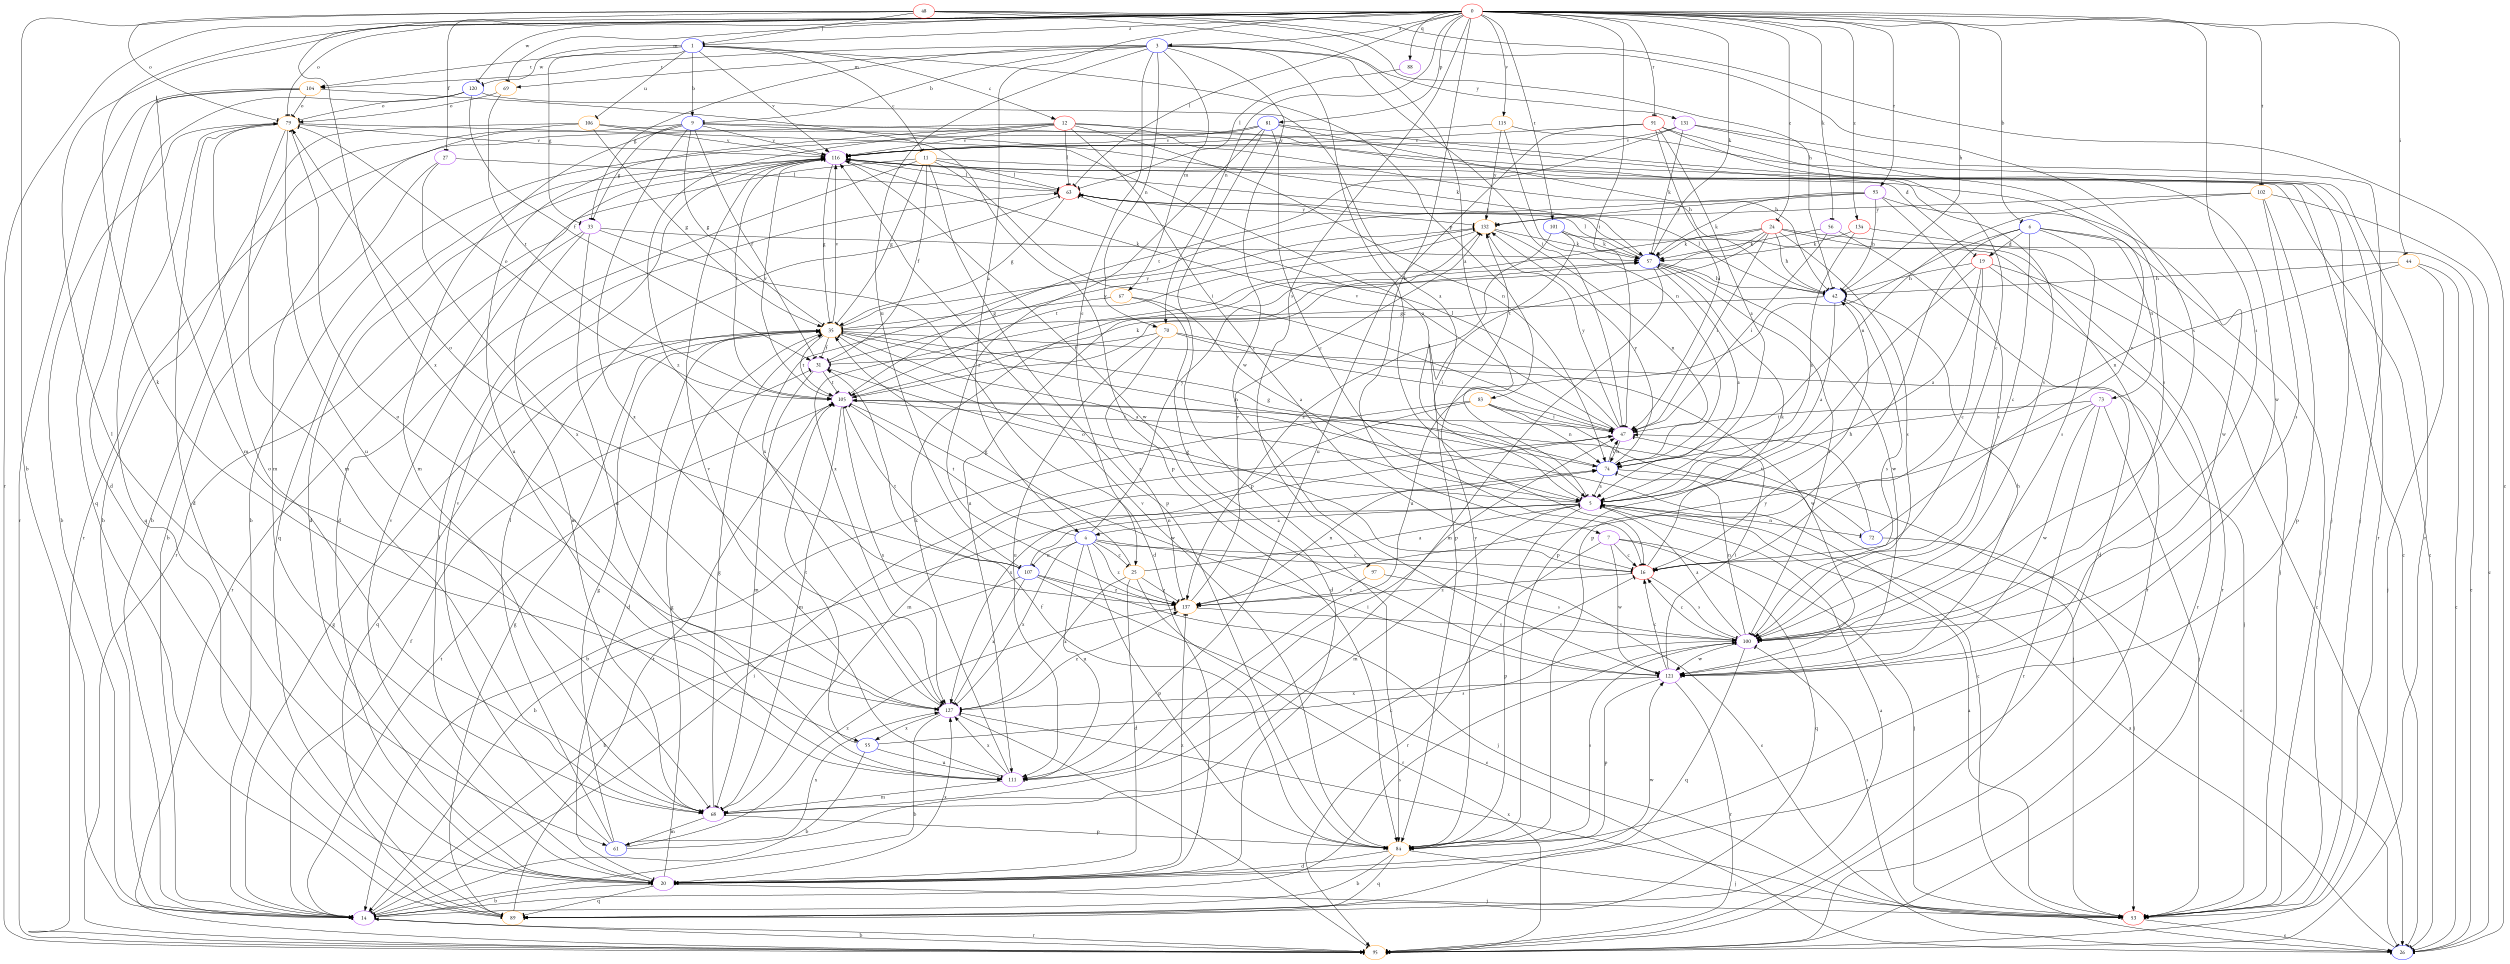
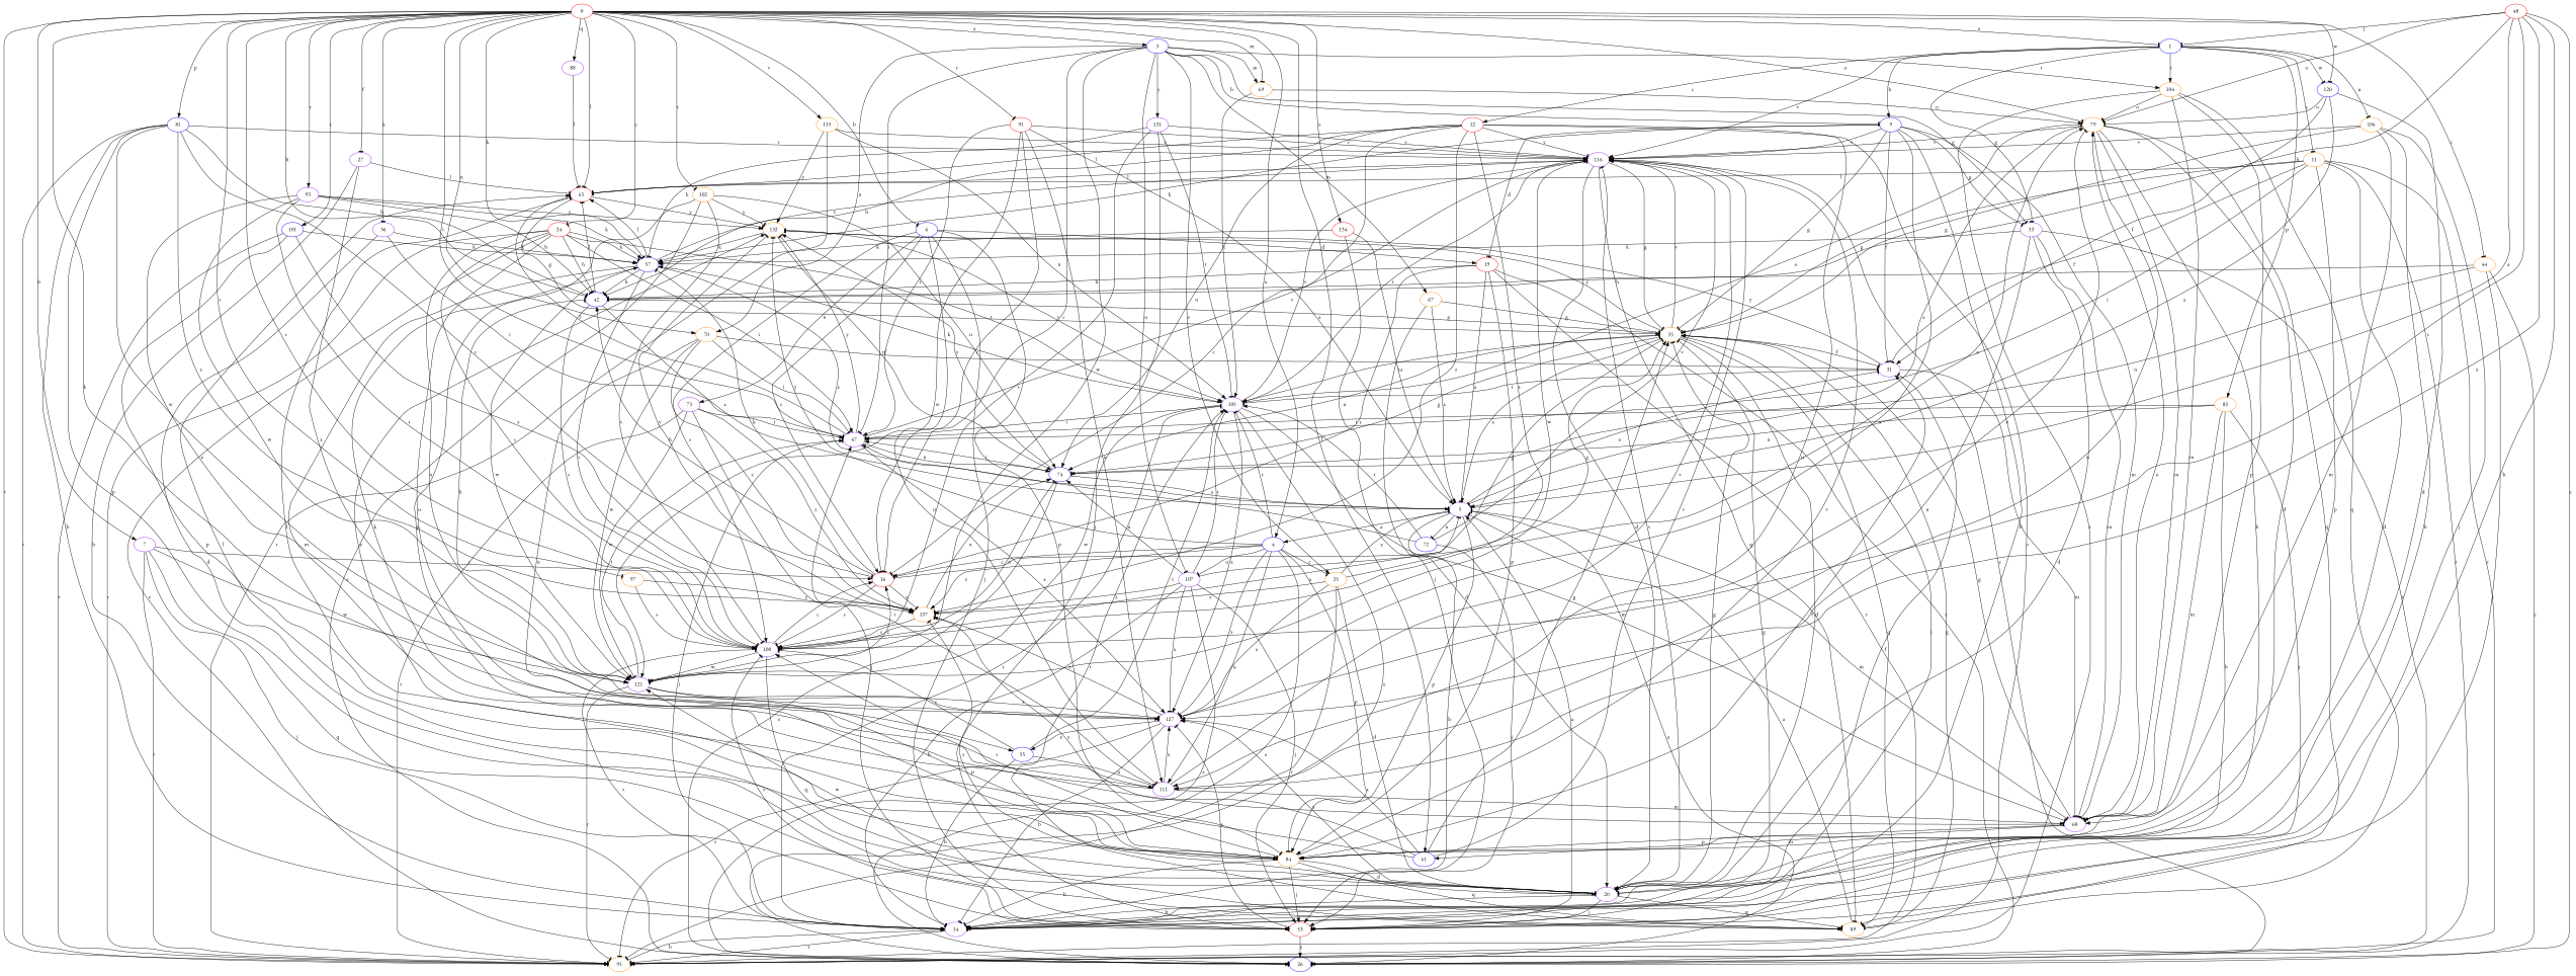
  strict digraph {
    fontname="EB Garamond"
    node [color=purple fontname="EB Garamond"]
    edge [arrowhead=tee fontname="EB Garamond"]
    0 [color=red]
    1 [color=blue]
    3 [color=blue]
    4 [color=blue]
    6 [color=blue]
    7
    24 [color=red]
    27
    42 [color=blue]
    44 [color=darkorange]
    47
    55 [color=blue]
    56
    57 [color=blue]
    61 [color=blue]
    63 [color=red]
    n17 [color=darkorange label=69]
    70 [color=darkorange]
    79 [color=darkorange]
    81 [color=blue]
    88
    91 [color=red]
    93
    95 [color=darkorange]
    97 [color=darkorange]
    100
    101 [color=blue]
    102 [color=darkorange]
    115 [color=darkorange]
    120 [color=blue]
    134 [color=red]
    9 [color=blue]
    11 [color=darkorange]
    12 [color=red]
    33
    83 [color=darkorange]
    104 [color=darkorange]
    106 [color=darkorange]
    116
    16 [color=red]
    25 [color=darkorange]
    67 [color=darkorange]
-   107 [color=blue]
+   107
    121
    131
    26 [color=blue]
    84 [color=darkorange]
    105
    111
    127
    132 [color=darkorange]
    137 [color=darkorange]
    19 [color=red]
    53 [color=red]
    73
    89 [color=darkorange]
    n57 [label=14]
    5
    35 [color=darkorange]
    74 [color=blue]
    20
    68
    31
    48 [color=red]
    72 [color=blue]
    0 -> 1 [label=a]
    0 -> 3 [arrowhead=normal label=a]
    0 -> 4 [arrowhead=normal label=a]
    0 -> 6 [label=b]
    0 -> 7 [arrowhead=normal label=b]
    0 -> 24 [label=e]
    0 -> 27 [label=f]
    0 -> 42 [label=h]
    0 -> 44 [label=i]
    0 -> 47 [label=i]
    0 -> 55 [arrowhead=normal label=k]
    0 -> 56 [label=k]
    0 -> 57 [label=k]
    0 -> 61 [arrowhead=normal label=l]
    0 -> 63 [label=l]
    0 -> n17 [label=m]
    0 -> 70 [arrowhead=normal label=n]
    0 -> 79 [label=o]
    0 -> 81 [arrowhead=normal label=p]
    0 -> 88 [arrowhead=normal label=q]
    0 -> 91 [label=r]
    0 -> 93 [arrowhead=normal label=r]
    0 -> 95 [label=r]
    0 -> 97 [label=s]
    0 -> 100 [label=s]
    0 -> 101 [arrowhead=normal label=t]
    0 -> 102 [label=t]
    0 -> 115 [arrowhead=normal label=v]
    0 -> 120 [label=w]
    0 -> 134 [arrowhead=normal label=z]
    1 -> 120 [label=w]
    1 -> 9 [arrowhead=normal label=b]
    1 -> 11 [label=c]
    1 -> 12 [arrowhead=normal label=c]
    1 -> 33 [label=g]
    1 -> 83 [arrowhead=normal label=p]
    1 -> 104 [arrowhead=normal label=t]
    1 -> 106 [label=u]
    1 -> 116 [arrowhead=normal label=v]
    3 -> 47 [label=i]
    3 -> n17 [arrowhead=normal label=m]
    3 -> 70 [arrowhead=normal label=n]
    3 -> 9 [label=b]
    3 -> 33 [label=g]
    3 -> 104 [arrowhead=normal label=t]
    3 -> 16 [label=c]
    3 -> 25 [arrowhead=normal label=e]
    3 -> 67 [arrowhead=normal label=m]
    3 -> 107 [label=u]
    3 -> 121 [label=w]
    3 -> 131 [arrowhead=normal label=y]
    4 -> 16 [label=c]
    4 -> 25 [label=e]
    4 -> 107 [label=u]
    4 -> 26 [label=e]
    4 -> 84 [label=p]
    4 -> 105 [label=t]
    4 -> 111 [arrowhead=normal label=u]
    4 -> 127 [label=x]
    4 -> 132 [label=y]
    4 -> 137 [arrowhead=normal label=z]
    6 -> 100 [arrowhead=normal label=s]
    6 -> 16 [arrowhead=normal label=c]
    6 -> 84 [label=p]
    6 -> 111 [label=u]
    6 -> 19 [arrowhead=normal label=d]
    6 -> 53 [label=j]
    6 -> 73 [arrowhead=normal label=n]
    7 -> 95 [arrowhead=normal label=r]
    7 -> 16 [arrowhead=normal label=c]
    7 -> 121 [arrowhead=normal label=w]
    7 -> 53 [arrowhead=normal label=j]
    7 -> 89 [arrowhead=normal label=q]
    24 -> 42 [label=h]
    24 -> 47 [arrowhead=normal label=i]
    24 -> 57 [label=k]
    24 -> 95 [arrowhead=normal label=r]
    24 -> 100 [arrowhead=normal label=s]
    24 -> 26 [label=e]
    24 -> 105 [arrowhead=normal label=t]
    24 -> 111 [arrowhead=normal label=u]
    24 -> 127 [arrowhead=normal label=x]
    27 -> 63 [label=l]
    27 -> 127 [label=x]
    27 -> n57 [arrowhead=normal label=b]
    42 -> 63 [label=l]
    42 -> 100 [label=s]
    42 -> 5 [label=a]
    42 -> 35 [label=g]
    44 -> 42 [label=h]
    44 -> 26 [label=e]
    44 -> 53 [arrowhead=normal label=j]
    44 -> 74 [label=n]
    47 -> 63 [label=l]
    47 -> 116 [arrowhead=normal label=v]
    47 -> 127 [arrowhead=normal label=x]
    47 -> 132 [label=y]
    47 -> 74 [arrowhead=normal label=n]
    55 -> 100 [label=s]
    55 -> 105 [label=t]
    55 -> 111 [label=u]
    55 -> n57 [label=b]
    56 -> 47 [label=i]
    56 -> 57 [arrowhead=normal label=k]
    56 -> 20 [label=d]
    57 -> 42 [label=h]
    57 -> 63 [arrowhead=normal label=l]
    57 -> 100 [label=s]
    57 -> 116 [label=v]
    57 -> 121 [arrowhead=normal label=w]
    57 -> 5 [arrowhead=normal label=a]
    57 -> 68 [label=m]
    61 -> 63 [label=l]
    61 -> 116 [arrowhead=normal label=v]
-   61 -> 16 [label=c]
    61 -> 127 [arrowhead=normal label=x]
    61 -> 137 [label=z]
    61 -> 35 [arrowhead=normal label=g]
    63 -> 132 [label=y]
    63 -> 35 [arrowhead=normal label=g]
    n17 -> 79 [arrowhead=normal label=o]
    n17 -> 105 [arrowhead=normal label=t]
    70 -> 47 [label=i]
    70 -> 121 [arrowhead=normal label=w]
    70 -> 111 [arrowhead=normal label=u]
    70 -> 137 [label=z]
    70 -> 31 [label=f]
    79 -> 116 [arrowhead=normal label=v]
    79 -> 111 [arrowhead=normal label=u]
    79 -> 89 [label=q]
    79 -> n57 [label=b]
    79 -> 5 [label=a]
    79 -> 20 [arrowhead=normal label=d]
    79 -> 68 [arrowhead=normal label=m]
    81 -> 42 [label=h]
    81 -> 95 [arrowhead=normal label=r]
    81 -> 116 [label=v]
    81 -> 16 [label=c]
+   81 -> 121 [arrowhead=normal label=w]
    81 -> 84 [arrowhead=normal label=p]
    81 -> 137 [arrowhead=normal label=z]
    81 -> n57 [arrowhead=normal label=b]
    88 -> 63 [label=l]
    91 -> 47 [arrowhead=normal label=i]
    91 -> 116 [arrowhead=normal label=v]
    91 -> 16 [label=c]
    91 -> 121 [arrowhead=normal label=w]
    91 -> 111 [arrowhead=normal label=u]
    91 -> 5 [arrowhead=normal label=a]
    93 -> 42 [label=h]
    93 -> 57 [arrowhead=normal label=k]
    93 -> 100 [label=s]
    93 -> 121 [arrowhead=normal label=w]
    93 -> 127 [label=x]
    93 -> 132 [arrowhead=normal label=y]
    95 -> n57 [arrowhead=normal label=b]
    97 -> 100 [arrowhead=normal label=s]
    97 -> 137 [arrowhead=normal label=z]
    100 -> 16 [arrowhead=normal label=c]
    100 -> 121 [arrowhead=normal label=w]
    100 -> 89 [label=q]
    100 -> 5 [label=a]
    100 -> 74 [label=n]
    101 -> 57 [arrowhead=normal label=k]
    101 -> 95 [label=r]
    101 -> 84 [arrowhead=normal label=p]
    101 -> 137 [arrowhead=normal label=z]
    102 -> 100 [label=s]
    102 -> 26 [label=e]
    102 -> 84 [arrowhead=normal label=p]
    102 -> 132 [label=y]
    102 -> 74 [arrowhead=normal label=n]
    115 -> 95 [label=r]
    115 -> 116 [arrowhead=normal label=v]
    115 -> 132 [arrowhead=normal label=y]
-   115 -> 74 [arrowhead=normal label=n]
+   115 -> 105 [arrowhead=normal label=n]
    120 -> 79 [label=o]
    120 -> 5 [arrowhead=normal label=a]
    120 -> 20 [label=d]
    120 -> 31 [arrowhead=normal label=f]
    134 -> 57 [arrowhead=normal label=k]
    134 -> 53 [arrowhead=normal label=j]
    134 -> 5 [label=a]
    9 -> 57 [arrowhead=normal label=k]
    9 -> 33 [label=g]
    9 -> 116 [arrowhead=normal label=v]
    9 -> 127 [label=x]
    9 -> 19 [label=d]
    9 -> n57 [label=b]
    9 -> 35 [label=g]
    9 -> 68 [label=m]
    9 -> 31 [label=f]
    11 -> 47 [arrowhead=normal label=i]
    11 -> 63 [label=l]
    11 -> 95 [arrowhead=normal label=r]
    11 -> 26 [label=e]
    11 -> 84 [arrowhead=normal label=p]
    11 -> 35 [label=g]
    11 -> 20 [label=d]
    11 -> 31 [label=f]
    12 -> 42 [label=h]
    12 -> 63 [label=l]
    12 -> 95 [label=r]
    12 -> 100 [arrowhead=normal label=s]
    12 -> 116 [label=v]
    12 -> 16 [label=c]
    12 -> 111 [arrowhead=normal label=u]
    12 -> 137 [label=z]
    12 -> 74 [arrowhead=normal label=n]
    33 -> 57 [arrowhead=normal label=k]
    33 -> 95 [label=r]
    33 -> 111 [arrowhead=normal label=u]
    33 -> 20 [arrowhead=normal label=d]
    33 -> 68 [label=m]
    83 -> 47 [arrowhead=normal label=i]
    83 -> 53 [arrowhead=normal label=j]
    83 -> n57 [arrowhead=normal label=b]
    83 -> 74 [arrowhead=normal label=n]
    83 -> 68 [label=m]
    104 -> 79 [label=o]
    104 -> 95 [arrowhead=normal label=r]
    104 -> 84 [arrowhead=normal label=p]
    104 -> 89 [label=q]
    104 -> 68 [label=m]
    106 -> 116 [label=v]
    106 -> 53 [label=j]
    106 -> n57 [label=b]
    106 -> 35 [arrowhead=normal label=g]
    106 -> 68 [arrowhead=normal label=m]
    116 -> 63 [label=l]
    116 -> 121 [label=w]
    116 -> 26 [label=e]
    116 -> 105 [arrowhead=normal label=t]
    116 -> 89 [label=q]
    116 -> 35 [label=g]
    116 -> 20 [label=d]
    16 -> 42 [arrowhead=normal label=h]
    16 -> 57 [label=k]
    16 -> 100 [label=s]
    16 -> 137 [label=z]
    16 -> 35 [label=g]
    25 -> 95 [label=r]
    25 -> 127 [label=x]
    25 -> 137 [label=z]
    25 -> 5 [label=a]
    25 -> 35 [arrowhead=normal label=g]
    25 -> 20 [label=d]
    67 -> 5 [arrowhead=normal label=a]
    67 -> 35 [label=g]
    67 -> 20 [arrowhead=normal label=d]
    107 -> 79 [arrowhead=normal label=o]
    107 -> 26 [label=e]
    107 -> 105 [label=t]
    107 -> 127 [label=x]
    107 -> 137 [arrowhead=normal label=z]
    107 -> 53 [arrowhead=normal label=j]
    107 -> n57 [label=b]
    107 -> 74 [arrowhead=normal label=n]
    121 -> 42 [label=h]
    121 -> 47 [label=i]
    121 -> 95 [label=r]
    121 -> 16 [arrowhead=normal label=c]
    121 -> 84 [label=p]
    121 -> 127 [label=x]
    131 -> 57 [label=k]
    131 -> 100 [arrowhead=normal label=s]
    131 -> 116 [label=v]
    131 -> 105 [label=t]
    131 -> 53 [label=j]
    26 -> 5 [label=a]
    84 -> 100 [arrowhead=normal label=s]
    84 -> 116 [arrowhead=normal label=v]
    84 -> 132 [arrowhead=normal label=y]
    84 -> 53 [arrowhead=normal label=j]
    84 -> 89 [arrowhead=normal label=q]
    84 -> n57 [label=b]
    84 -> 20 [arrowhead=normal label=d]
    84 -> 31 [arrowhead=normal label=f]
    105 -> 47 [label=i]
    105 -> 57 [arrowhead=normal label=k]
    105 -> 79 [label=o]
    105 -> 116 [label=v]
    105 -> 121 [label=w]
    105 -> 26 [arrowhead=normal label=e]
    105 -> 127 [arrowhead=normal label=x]
    105 -> 68 [label=m]
    111 -> 47 [arrowhead=normal label=i]
    111 -> 57 [arrowhead=normal label=k]
    111 -> 116 [arrowhead=normal label=v]
    111 -> 127 [arrowhead=normal label=x]
    111 -> 68 [arrowhead=normal label=m]
    127 -> 55 [arrowhead=normal label=x]
    127 -> 79 [label=o]
    127 -> 95 [label=r]
    127 -> 137 [arrowhead=normal label=z]
    127 -> n57 [label=b]
    132 -> 57 [arrowhead=normal label=k]
    132 -> 105 [arrowhead=normal label=t]
    132 -> 74 [arrowhead=normal label=n]
    137 -> 100 [arrowhead=normal label=s]
    137 -> 132 [label=y]
    137 -> 74 [arrowhead=normal label=n]
    19 -> 42 [label=h]
    19 -> 95 [arrowhead=normal label=r]
    19 -> 16 [arrowhead=normal label=c]
    19 -> 26 [arrowhead=normal label=e]
    19 -> 84 [arrowhead=normal label=p]
    19 -> 5 [label=a]
    53 -> 100 [label=s]
    53 -> 26 [arrowhead=normal label=e]
    53 -> 127 [label=x]
    53 -> 5 [arrowhead=normal label=a]
    73 -> 47 [arrowhead=normal label=i]
    73 -> 95 [label=r]
    73 -> 121 [label=w]
-   73 -> 137 [arrowhead=normal label=y]
+   73 -> 137 [arrowhead=normal label=z]
    73 -> 53 [arrowhead=normal label=j]
    89 -> 105 [arrowhead=normal label=t]
    89 -> 5 [label=a]
    89 -> 35 [arrowhead=normal label=g]
    n57 -> 47 [arrowhead=normal label=i]
    n57 -> 95 [label=r]
    n57 -> 100 [label=s]
    n57 -> 105 [label=t]
    n57 -> 35 [label=g]
    n57 -> 31 [label=f]
    5 -> 4 [arrowhead=normal label=a]
    5 -> 84 [arrowhead=normal label=p]
    5 -> n57 [arrowhead=normal label=b]
    5 -> 68 [label=m]
    5 -> 31 [label=o]
    5 -> 72 [label=n]
    35 -> 116 [arrowhead=normal label=v]
    35 -> 105 [arrowhead=normal label=t]
    35 -> 132 [label=y]
    35 -> 53 [arrowhead=normal label=j]
    35 -> 89 [label=q]
    35 -> 5 [arrowhead=normal label=a]
    35 -> 74 [arrowhead=normal label=n]
    35 -> 20 [label=d]
    35 -> 31 [label=f]
    74 -> 47 [arrowhead=normal label=i]
    74 -> 26 [label=e]
    74 -> 132 [arrowhead=normal label=y]
    74 -> 5 [label=a]
    74 -> 35 [label=g]
    20 -> 63 [arrowhead=normal label=l]
    20 -> 116 [label=v]
    20 -> 121 [arrowhead=normal label=w]
    20 -> 127 [arrowhead=normal label=x]
    20 -> 137 [label=z]
    20 -> 53 [label=j]
    20 -> 89 [label=q]
    20 -> n57 [label=b]
    20 -> 35 [label=g]
    68 -> 61 [arrowhead=normal label=m]
    68 -> 79 [arrowhead=normal label=o]
    68 -> 84 [arrowhead=normal label=p]
    68 -> 35 [arrowhead=normal label=g]
    31 -> 105 [label=t]
    31 -> 132 [label=y]
    31 -> 68 [label=m]
    48 -> 1 [label=j]
    48 -> 42 [label=h]
    48 -> 79 [label=o]
    48 -> 100 [label=s]
    48 -> 26 [label=e]
    48 -> 127 [arrowhead=normal label=x]
    48 -> n57 [arrowhead=normal label=b]
    48 -> 5 [label=a]
    72 -> 47 [arrowhead=normal label=i]
    72 -> 116 [arrowhead=normal label=v]
    72 -> 105 [arrowhead=normal label=t]
    72 -> 53 [arrowhead=normal label=j]
  }
